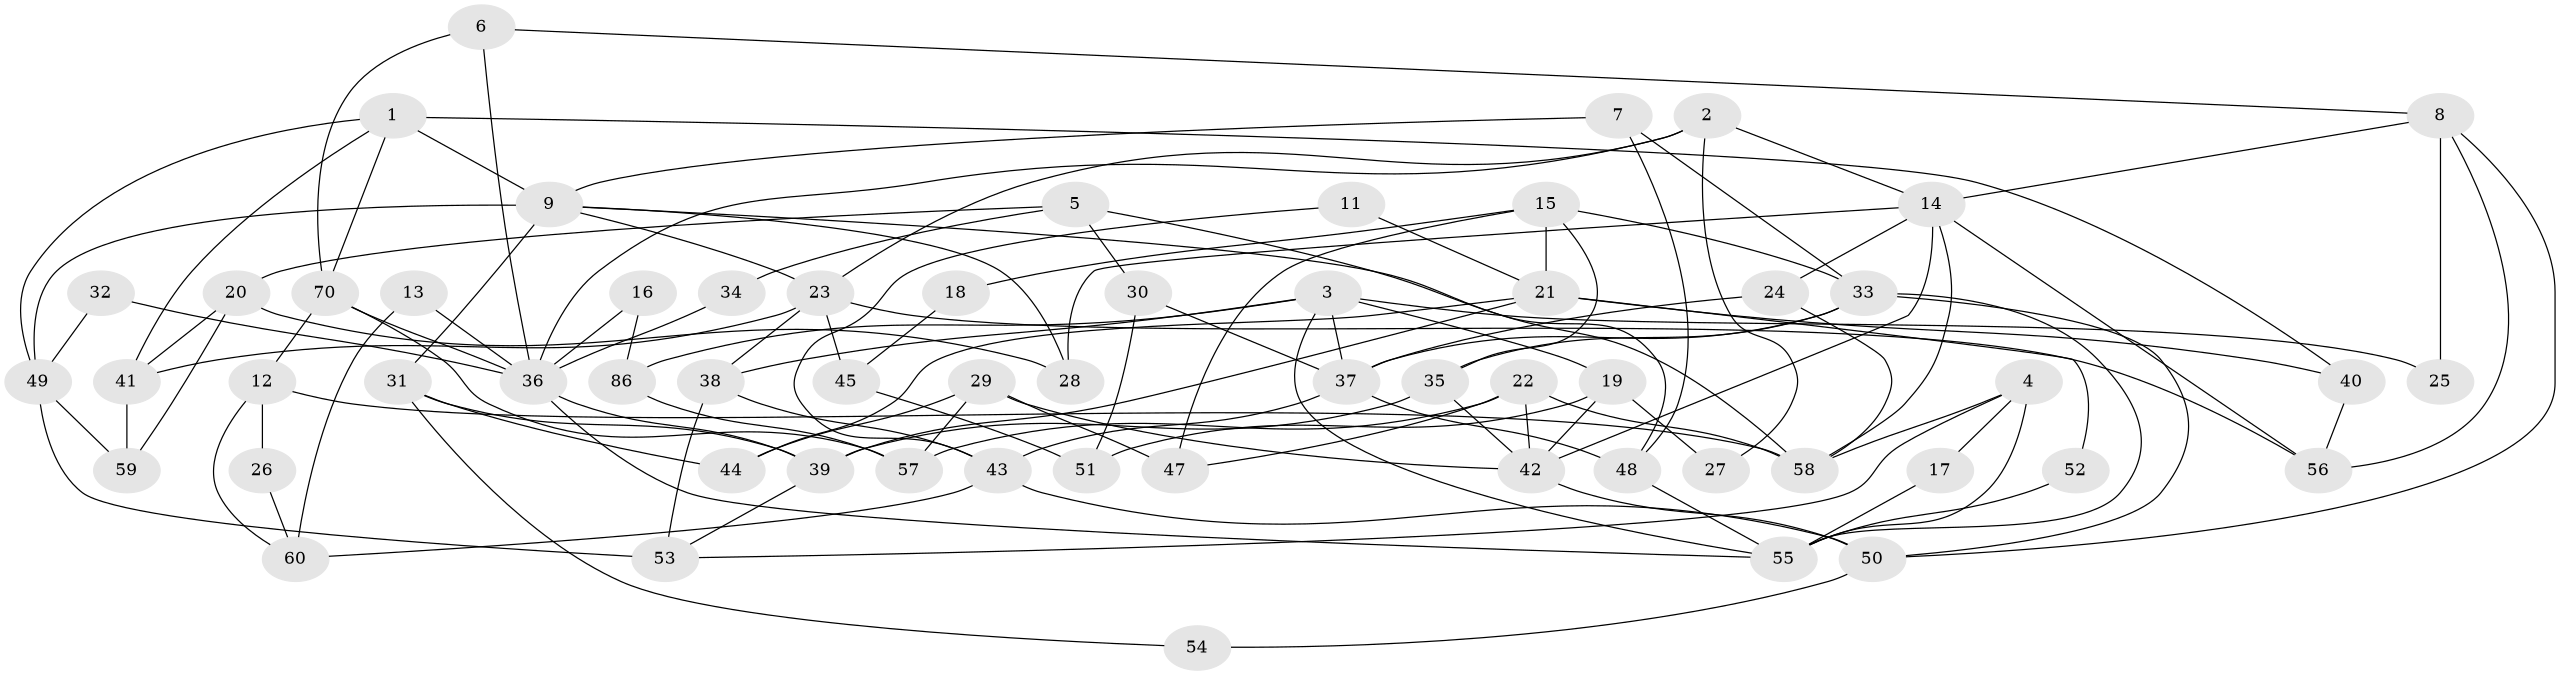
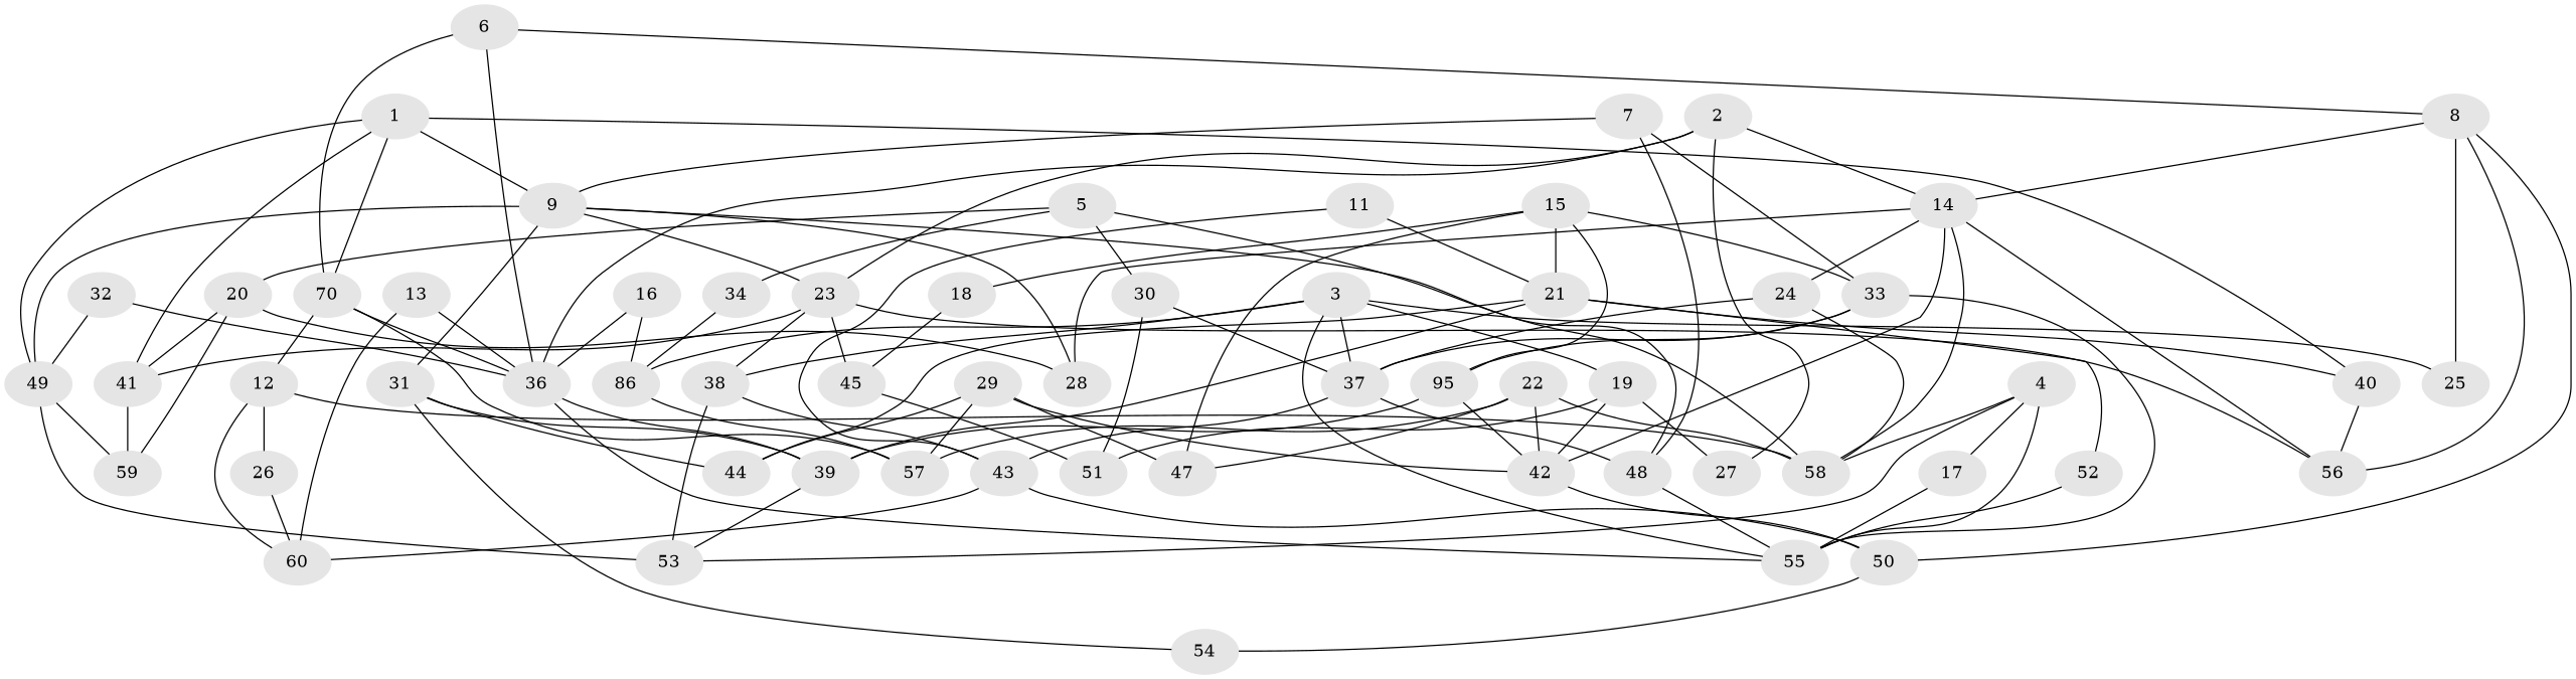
  graph {
    node [color=gray90 style=filled]
    1
    9
    n3 [label=70]
    40
    41
    49
    23
    58
    28
    31
    36
    12
    57
    56
    59
    53
    2
    14
    27
    24
    42
    38
    45
    55
    39
    3
    19
    25
    37
    n30 [label=86]
    51
    48
    43
    4
    17
    5
    20
    30
    34
    6
    8
    50
    7
    33
-   35
+   35 [label=95]
    54
    44
    26
    60
    11
    21
    52
    13
    15
    18
    47
    16
    22
    29
    32
    1 -- 9
    1 -- n3
    1 -- 40
    1 -- 41
    1 -- 49
    9 -- 49
    9 -- 23
    9 -- 58
    9 -- 28
    9 -- 31
    n3 -- 36
    n3 -- 12
    n3 -- 57
    40 -- 56
    41 -- 59
    49 -- 59
    49 -- 53
    23 -- 41
    23 -- 56
    23 -- 38
    23 -- 45
    31 -- 39
    31 -- 54
    31 -- 44
    36 -- 55
    36 -- 39
    12 -- 58
    12 -- 26
    12 -- 60
    2 -- 23
    2 -- 36
    2 -- 14
    2 -- 27
    14 -- 58
    14 -- 28
    14 -- 56
    14 -- 24
    14 -- 42
    24 -- 58
    24 -- 37
    42 -- 50
    38 -- 53
    38 -- 43
    45 -- 51
    39 -- 53
    3 -- 38
    3 -- 55
    3 -- 19
    3 -- 25
    3 -- 37
    3 -- n30
    19 -- 27
    19 -- 42
    19 -- 51
    37 -- 48
    37 -- 43
    n30 -- 57
    48 -- 55
    43 -- 50
    43 -- 60
    4 -- 58
    4 -- 53
    4 -- 55
    4 -- 17
    17 -- 55
    5 -- 48
    5 -- 20
    5 -- 30
    5 -- 34
    20 -- 41
    20 -- 28
    20 -- 59
    30 -- 37
    30 -- 51
-   34 -- 36
+   34 -- n30
    6 -- n3
    6 -- 36
    6 -- 8
    8 -- 56
    8 -- 14
    8 -- 25
    8 -- 50
    50 -- 54
    7 -- 9
    7 -- 48
    7 -- 33
    33 -- 55
    33 -- 37
-   33 -- 50
    33 -- 35
    35 -- 42
    35 -- 39
    26 -- 60
    11 -- 43
    11 -- 21
    21 -- 40
    21 -- 39
    21 -- 44
    21 -- 52
    52 -- 55
    13 -- 36
    13 -- 60
    15 -- 33
    15 -- 35
    15 -- 21
    15 -- 18
    15 -- 47
    18 -- 45
    16 -- 36
    16 -- n30
    22 -- 58
    22 -- 57
    22 -- 42
    22 -- 47
    29 -- 57
    29 -- 42
    29 -- 44
    29 -- 47
    32 -- 49
    32 -- 36
  }
